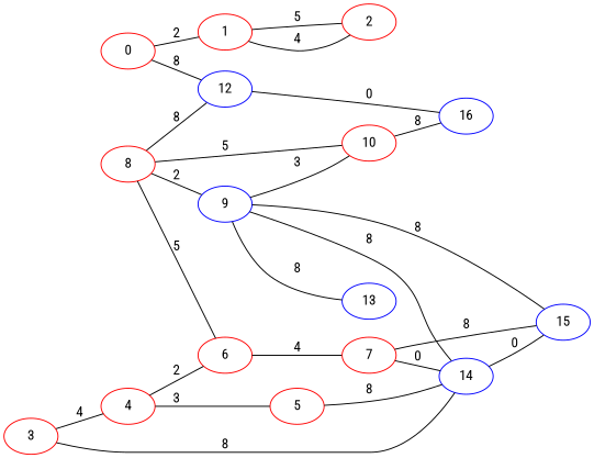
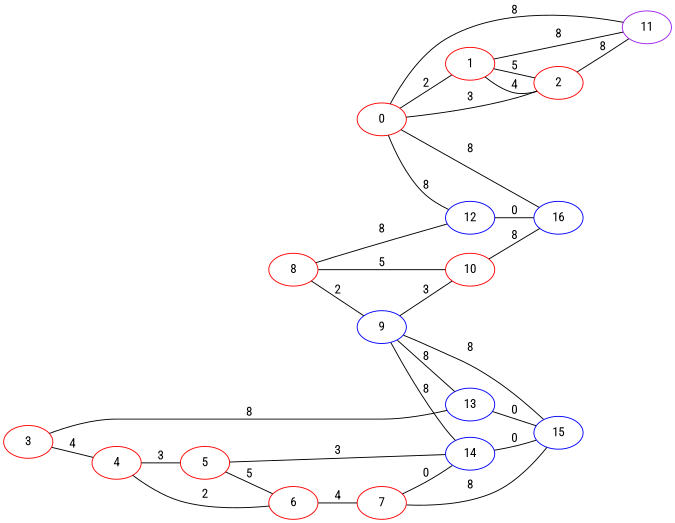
  graph {
    fontname="Roboto Condensed"
    rankdir=LR
    node [color=red fontname="Roboto Condensed" weight=1]
    edge [fontname="Roboto Condensed"]
    0
    1
    2
+   11 [color=purple weight=4]
    12 [color=blue weight=3]
    16 [color=blue weight=3]
    3
    4
    13 [color=blue weight=3]
    5
    6
    15 [color=blue weight=3]
    14 [color=blue weight=3]
    7
    8
    9 [color=blue]
    10
    0 -- 1 [label=2]
+   0 -- 2 [label=3]
+   0 -- 11 [label=8]
    0 -- 12 [label=8]
+   0 -- 16 [label=8]
    1 -- 2 [label=5]
    1 -- 2 [label=4]
+   1 -- 11 [label=8]
+   2 -- 11 [label=8]
    12 -- 16 [label=0]
    3 -- 4 [label=4]
-   3 -- 14 [label=8]
+   3 -- 13 [label=8]
    4 -- 5 [label=3]
    4 -- 6 [label=2]
-   8 -- 6 [label=5]
-   5 -- 14 [label=8]
+   13 -- 15 [label=0]
+   5 -- 6 [label=5]
+   5 -- 14 [label=3]
    6 -- 7 [label=4]
    14 -- 15 [label=0]
    7 -- 15 [label=8]
    7 -- 14 [label=0]
    8 -- 12 [label=8]
    8 -- 9 [label=2]
    8 -- 10 [label=5]
    9 -- 13 [label=8]
    9 -- 15 [label=8]
    9 -- 14 [label=8]
    9 -- 10 [label=3]
    10 -- 16 [label=8]
  }
